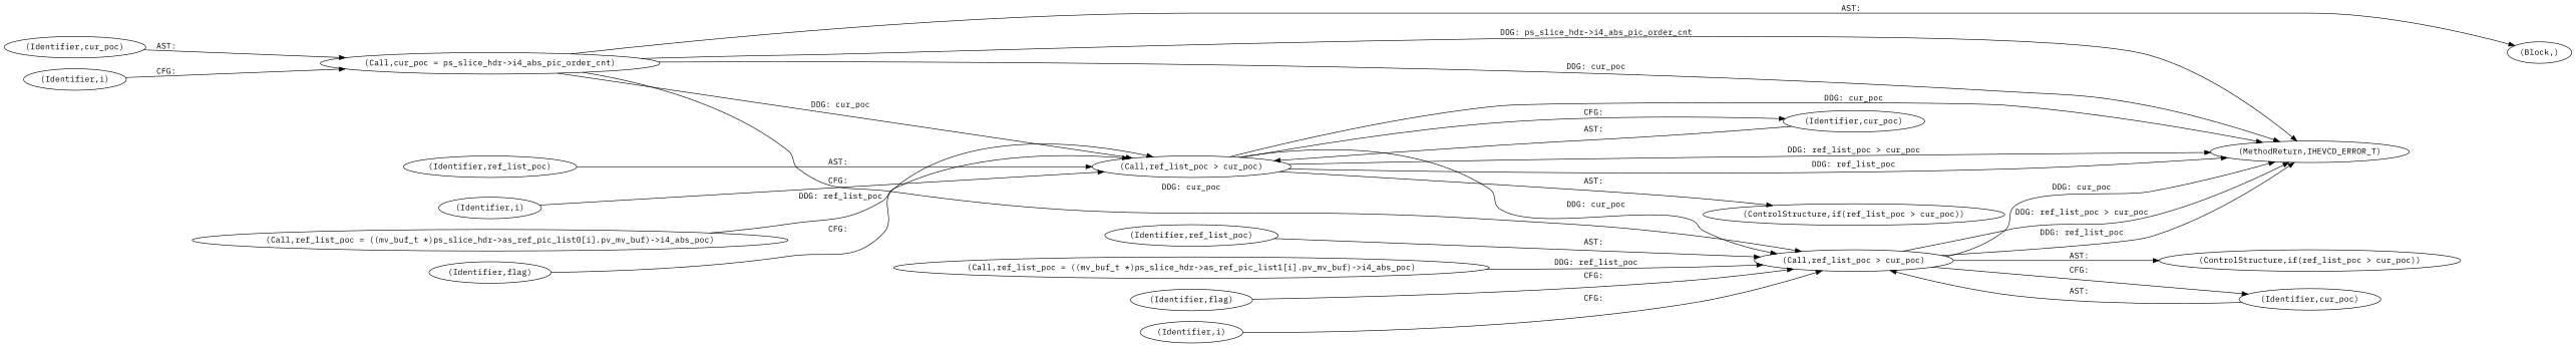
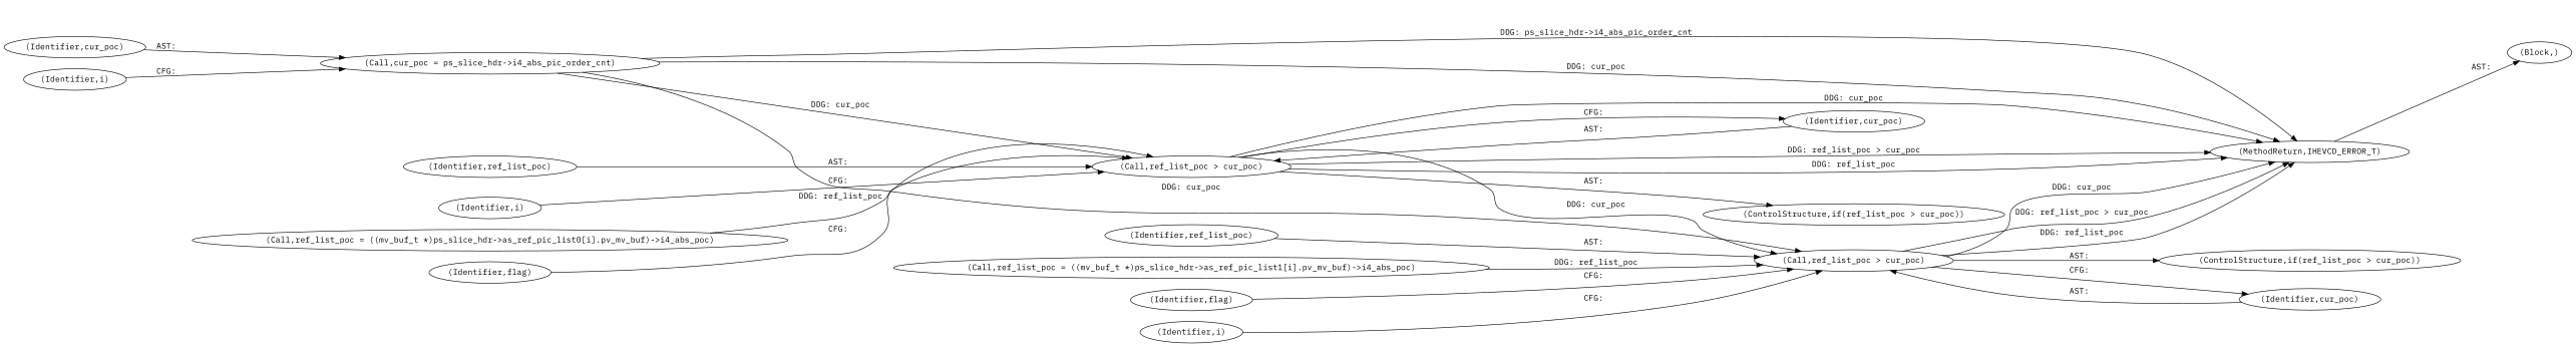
  digraph {
    fontname="IBM Plex Mono"
    rankdir=LR
    node [fontname="IBM Plex Mono"]
    edge [fontname="IBM Plex Mono"]
    n1 [label="(Call,cur_poc = ps_slice_hdr->i4_abs_pic_order_cnt)"]
    n2 [label="(Call,ref_list_poc > cur_poc)"]
    n3 [label="(Call,ref_list_poc > cur_poc)"]
    n4 [label="(MethodReturn,IHEVCD_ERROR_T)"]
    n5 [label="(Block,)"]
    n6 [label="(ControlStructure,if(ref_list_poc > cur_poc))"]
    n7 [label="(Identifier,cur_poc)"]
    n8 [label="(ControlStructure,if(ref_list_poc > cur_poc))"]
    n9 [label="(Identifier,cur_poc)"]
    n10 [label="(Identifier,ref_list_poc)"]
    n11 [label="(Identifier,flag)"]
    n12 [label="(Identifier,i)"]
    n13 [label="(Call,ref_list_poc = ((mv_buf_t *)ps_slice_hdr->as_ref_pic_list1[i].pv_mv_buf)->i4_abs_poc)"]
    n14 [label="(Identifier,i)"]
    n15 [label="(Identifier,cur_poc)"]
    n16 [label="(Call,ref_list_poc = ((mv_buf_t *)ps_slice_hdr->as_ref_pic_list0[i].pv_mv_buf)->i4_abs_poc)"]
    n17 [label="(Identifier,flag)"]
    n18 [label="(Identifier,ref_list_poc)"]
    n19 [label="(Identifier,i)"]
    n1 -> n2 [label="DDG: cur_poc"]
    n1 -> n3 [label="DDG: cur_poc"]
    n1 -> n4 [label="DDG: ps_slice_hdr->i4_abs_pic_order_cnt"]
    n1 -> n4 [label="DDG: cur_poc"]
-   n1 -> n5 [label="AST: "]
+   n4 -> n5 [label="AST: "]
    n2 -> n3 [label="DDG: cur_poc"]
    n2 -> n4 [label="DDG: ref_list_poc > cur_poc"]
    n2 -> n4 [label="DDG: ref_list_poc"]
    n2 -> n4 [label="DDG: cur_poc"]
    n2 -> n6 [label="AST: "]
    n2 -> n7 [label="CFG: "]
    n3 -> n4 [label="DDG: ref_list_poc"]
    n3 -> n4 [label="DDG: cur_poc"]
    n3 -> n4 [label="DDG: ref_list_poc > cur_poc"]
    n3 -> n8 [label="AST: "]
    n3 -> n9 [label="CFG: "]
    n7 -> n2 [label="AST: "]
    n9 -> n3 [label="AST: "]
    n10 -> n2 [label="AST: "]
    n11 -> n3 [label="CFG: "]
    n12 -> n3 [label="CFG: "]
    n13 -> n3 [label="DDG: ref_list_poc"]
    n14 -> n2 [label="CFG: "]
    n15 -> n1 [label="AST: "]
    n16 -> n2 [label="DDG: ref_list_poc"]
    n17 -> n2 [label="CFG: "]
    n18 -> n3 [label="AST: "]
    n19 -> n1 [label="CFG: "]
  }
